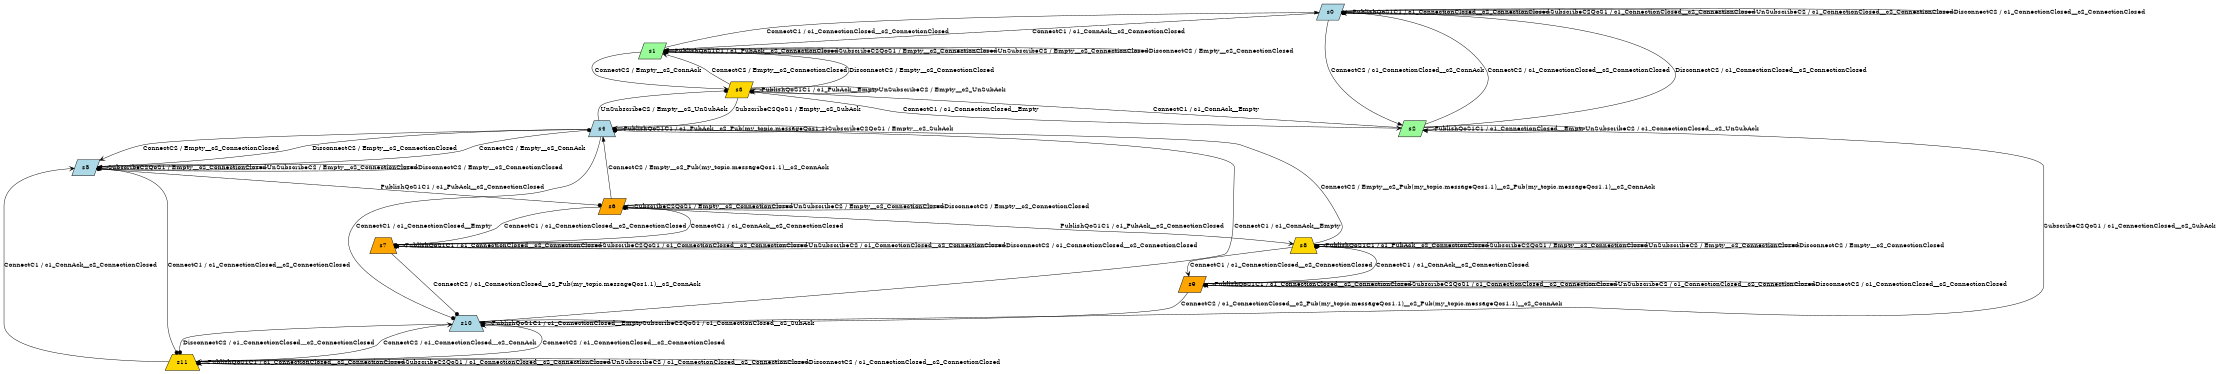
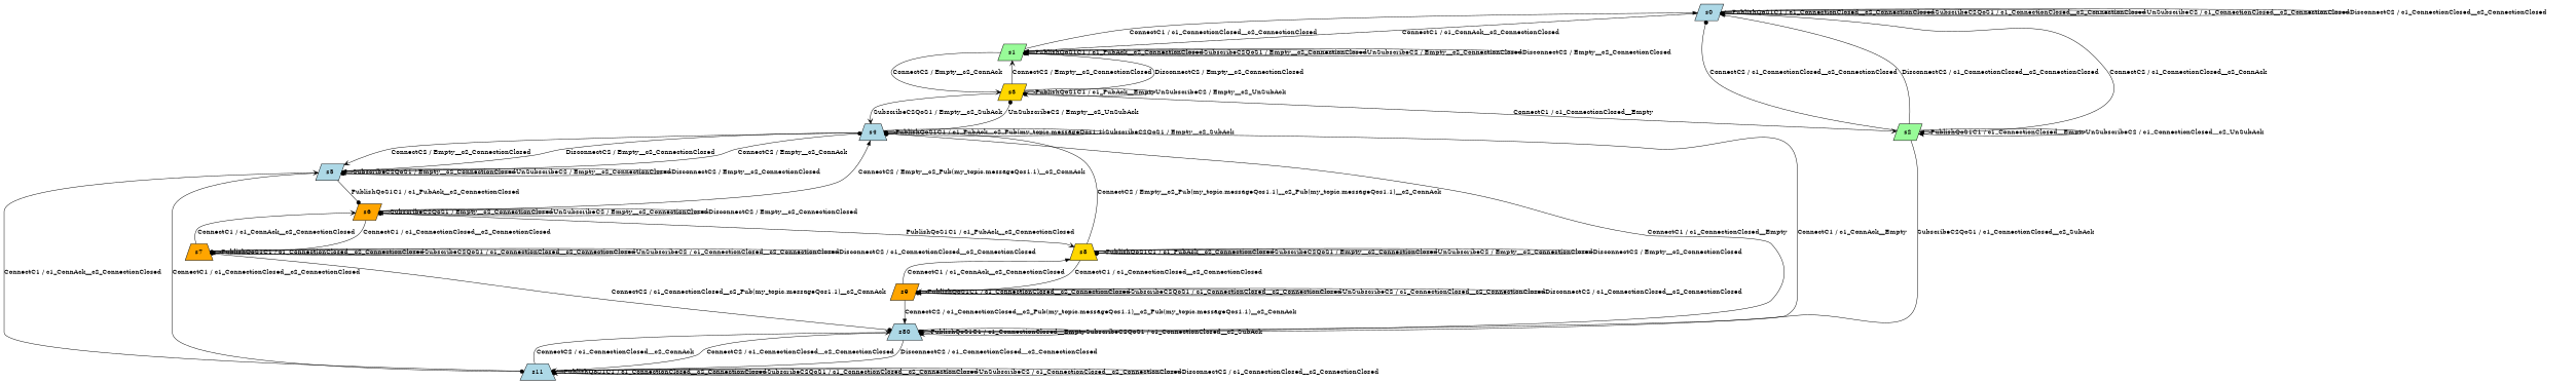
  digraph {
    node [fillcolor=lightblue shape=parallelogram style=filled]
    edge [arrowhead=dot]
    n1 [label=s0]
    n2 [fillcolor=palegreen label=s1]
    n3 [fillcolor=palegreen label=s2]
    n4 [fillcolor=gold label=s3]
-   n5 [label=s10 shape=trapezium]
+   n5 [label=s80 shape=trapezium]
    n6 [label=s4 shape=trapezium]
-   n7 [fillcolor=gold label=s11 shape=trapezium]
+   n7 [label=s11 shape=trapezium]
    n8 [label=s5]
    n9 [fillcolor=orange label=s6]
    n10 [fillcolor=orange label=s7 shape=trapezium]
    n11 [fillcolor=gold label=s8 shape=trapezium]
    n12 [fillcolor=orange label=s9]
    n1 -> n1 [label="PublishQoS1C1 / c1_ConnectionClosed__c2_ConnectionClosed"]
    n1 -> n1 [arrowhead=vee label="SubscribeC2QoS1 / c1_ConnectionClosed__c2_ConnectionClosed"]
    n1 -> n1 [label="UnSubscribeC2 / c1_ConnectionClosed__c2_ConnectionClosed"]
    n1 -> n1 [arrowhead=vee label="DisconnectC2 / c1_ConnectionClosed__c2_ConnectionClosed"]
    n1 -> n2 [arrowhead=normal label="ConnectC1 / c1_ConnAck__c2_ConnectionClosed"]
    n1 -> n3 [arrowhead=normal label="ConnectC2 / c1_ConnectionClosed__c2_ConnAck"]
    n2 -> n1 [arrowhead=normal label="ConnectC1 / c1_ConnectionClosed__c2_ConnectionClosed"]
    n2 -> n2 [arrowhead=vee label="PublishQoS1C1 / c1_PubAck__c2_ConnectionClosed"]
    n2 -> n2 [arrowhead=normal label="SubscribeC2QoS1 / Empty__c2_ConnectionClosed"]
    n2 -> n2 [label="UnSubscribeC2 / Empty__c2_ConnectionClosed"]
    n2 -> n2 [label="DisconnectC2 / Empty__c2_ConnectionClosed"]
    n2 -> n4 [arrowhead=vee label="ConnectC2 / Empty__c2_ConnAck"]
    n3 -> n1 [label="ConnectC2 / c1_ConnectionClosed__c2_ConnectionClosed"]
    n3 -> n1 [arrowhead=normal label="DisconnectC2 / c1_ConnectionClosed__c2_ConnectionClosed"]
    n3 -> n3 [arrowhead=normal label="PublishQoS1C1 / c1_ConnectionClosed__Empty"]
    n3 -> n3 [arrowhead=vee label="UnSubscribeC2 / c1_ConnectionClosed__c2_UnSubAck"]
-   n3 -> n4 [arrowhead=vee label="ConnectC1 / c1_ConnAck__Empty"]
    n3 -> n5 [arrowhead=normal label="SubscribeC2QoS1 / c1_ConnectionClosed__c2_SubAck"]
    n4 -> n2 [arrowhead=vee label="ConnectC2 / Empty__c2_ConnectionClosed"]
    n4 -> n2 [arrowhead=normal label="DisconnectC2 / Empty__c2_ConnectionClosed"]
    n4 -> n3 [arrowhead=vee label="ConnectC1 / c1_ConnectionClosed__Empty"]
    n4 -> n4 [label="PublishQoS1C1 / c1_PubAck__Empty"]
    n4 -> n4 [arrowhead=vee label="UnSubscribeC2 / Empty__c2_UnSubAck"]
    n4 -> n6 [arrowhead=vee label="SubscribeC2QoS1 / Empty__c2_SubAck"]
    n5 -> n5 [label="PublishQoS1C1 / c1_ConnectionClosed__Empty"]
    n5 -> n5 [arrowhead=vee label="SubscribeC2QoS1 / c1_ConnectionClosed__c2_SubAck"]
    n5 -> n6 [label="ConnectC1 / c1_ConnAck__Empty"]
    n5 -> n7 [arrowhead=vee label="ConnectC2 / c1_ConnectionClosed__c2_ConnectionClosed"]
    n5 -> n7 [label="DisconnectC2 / c1_ConnectionClosed__c2_ConnectionClosed"]
    n6 -> n4 [label="UnSubscribeC2 / Empty__c2_UnSubAck"]
    n6 -> n5 [label="ConnectC1 / c1_ConnectionClosed__Empty"]
    n6 -> n6 [label="PublishQoS1C1 / c1_PubAck__c2_Pub(my_topic,messageQos1,1)"]
    n6 -> n6 [label="SubscribeC2QoS1 / Empty__c2_SubAck"]
    n6 -> n8 [arrowhead=vee label="ConnectC2 / Empty__c2_ConnectionClosed"]
    n6 -> n8 [arrowhead=normal label="DisconnectC2 / Empty__c2_ConnectionClosed"]
    n7 -> n5 [arrowhead=vee label="ConnectC2 / c1_ConnectionClosed__c2_ConnAck"]
    n7 -> n7 [arrowhead=vee label="PublishQoS1C1 / c1_ConnectionClosed__c2_ConnectionClosed"]
    n7 -> n7 [arrowhead=vee label="SubscribeC2QoS1 / c1_ConnectionClosed__c2_ConnectionClosed"]
    n7 -> n7 [label="UnSubscribeC2 / c1_ConnectionClosed__c2_ConnectionClosed"]
    n7 -> n7 [label="DisconnectC2 / c1_ConnectionClosed__c2_ConnectionClosed"]
    n7 -> n8 [arrowhead=vee label="ConnectC1 / c1_ConnAck__c2_ConnectionClosed"]
    n8 -> n6 [label="ConnectC2 / Empty__c2_ConnAck"]
    n8 -> n7 [label="ConnectC1 / c1_ConnectionClosed__c2_ConnectionClosed"]
    n8 -> n8 [arrowhead=normal label="SubscribeC2QoS1 / Empty__c2_ConnectionClosed"]
    n8 -> n8 [label="UnSubscribeC2 / Empty__c2_ConnectionClosed"]
    n8 -> n8 [label="DisconnectC2 / Empty__c2_ConnectionClosed"]
    n8 -> n9 [label="PublishQoS1C1 / c1_PubAck__c2_ConnectionClosed"]
    n9 -> n6 [arrowhead=normal label="ConnectC2 / Empty__c2_Pub(my_topic,messageQos1,1)__c2_ConnAck"]
    n9 -> n9 [arrowhead=normal label="SubscribeC2QoS1 / Empty__c2_ConnectionClosed"]
    n9 -> n9 [label="UnSubscribeC2 / Empty__c2_ConnectionClosed"]
    n9 -> n9 [label="DisconnectC2 / Empty__c2_ConnectionClosed"]
    n9 -> n10 [label="ConnectC1 / c1_ConnectionClosed__c2_ConnectionClosed"]
    n9 -> n11 [arrowhead=vee label="PublishQoS1C1 / c1_PubAck__c2_ConnectionClosed"]
    n10 -> n5 [label="ConnectC2 / c1_ConnectionClosed__c2_Pub(my_topic,messageQos1,1)__c2_ConnAck"]
    n10 -> n9 [arrowhead=vee label="ConnectC1 / c1_ConnAck__c2_ConnectionClosed"]
    n10 -> n10 [label="PublishQoS1C1 / c1_ConnectionClosed__c2_ConnectionClosed"]
    n10 -> n10 [label="SubscribeC2QoS1 / c1_ConnectionClosed__c2_ConnectionClosed"]
    n10 -> n10 [label="UnSubscribeC2 / c1_ConnectionClosed__c2_ConnectionClosed"]
    n10 -> n10 [arrowhead=normal label="DisconnectC2 / c1_ConnectionClosed__c2_ConnectionClosed"]
    n11 -> n6 [label="ConnectC2 / Empty__c2_Pub(my_topic,messageQos1,1)__c2_Pub(my_topic,messageQos1,1)__c2_ConnAck"]
    n11 -> n11 [label="PublishQoS1C1 / c1_PubAck__c2_ConnectionClosed"]
    n11 -> n11 [label="SubscribeC2QoS1 / Empty__c2_ConnectionClosed"]
    n11 -> n11 [label="UnSubscribeC2 / Empty__c2_ConnectionClosed"]
    n11 -> n11 [label="DisconnectC2 / Empty__c2_ConnectionClosed"]
    n11 -> n12 [arrowhead=vee label="ConnectC1 / c1_ConnectionClosed__c2_ConnectionClosed"]
    n12 -> n5 [arrowhead=normal label="ConnectC2 / c1_ConnectionClosed__c2_Pub(my_topic,messageQos1,1)__c2_Pub(my_topic,messageQos1,1)__c2_ConnAck"]
    n12 -> n11 [arrowhead=normal label="ConnectC1 / c1_ConnAck__c2_ConnectionClosed"]
    n12 -> n12 [arrowhead=vee label="PublishQoS1C1 / c1_ConnectionClosed__c2_ConnectionClosed"]
    n12 -> n12 [arrowhead=normal label="SubscribeC2QoS1 / c1_ConnectionClosed__c2_ConnectionClosed"]
    n12 -> n12 [arrowhead=normal label="UnSubscribeC2 / c1_ConnectionClosed__c2_ConnectionClosed"]
    n12 -> n12 [label="DisconnectC2 / c1_ConnectionClosed__c2_ConnectionClosed"]
  }
